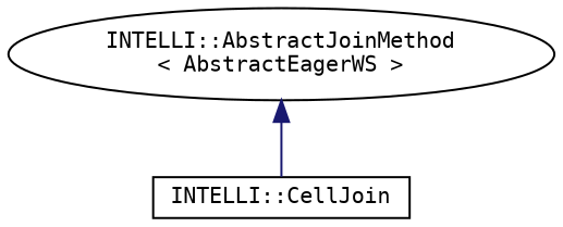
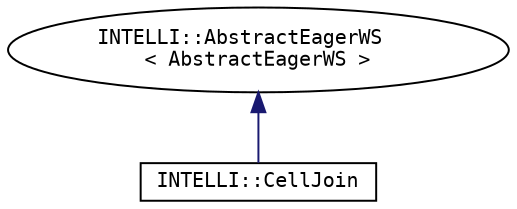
  digraph {
    rankdir=TB
    fontname="DejaVu Sans Mono"
    node [color=black fillcolor=white fontname="DejaVu Sans Mono" fontsize=10 style=filled]
-   n1 [height=0.2 label="INTELLI::AbstractJoinMethod\l\< AbstractEagerWS \>" shape=ellipse width=0.4]
+   n1 [height=0.2 label="INTELLI::AbstractEagerWS\l\< AbstractEagerWS \>" shape=ellipse width=0.4]
    n2 [height=0.2 label="INTELLI::CellJoin" shape=box width=0.4]
    n1 -> n2 [color=midnightblue dir=back fontname="DejaVu Sans Mono" fontsize=10 labelfontname=Helvetica labelfontsize=10 style=solid]
  }
